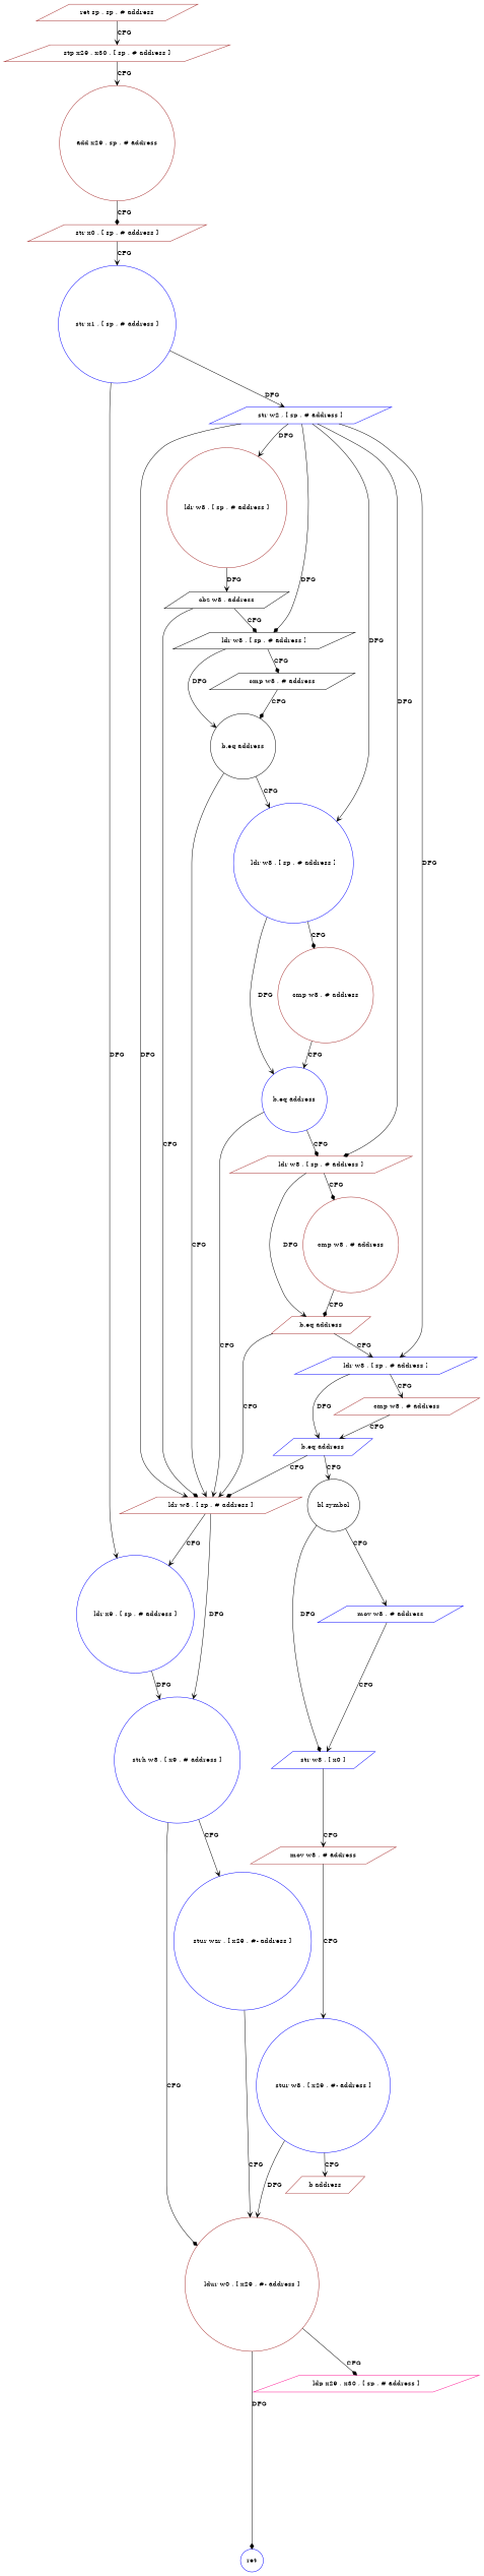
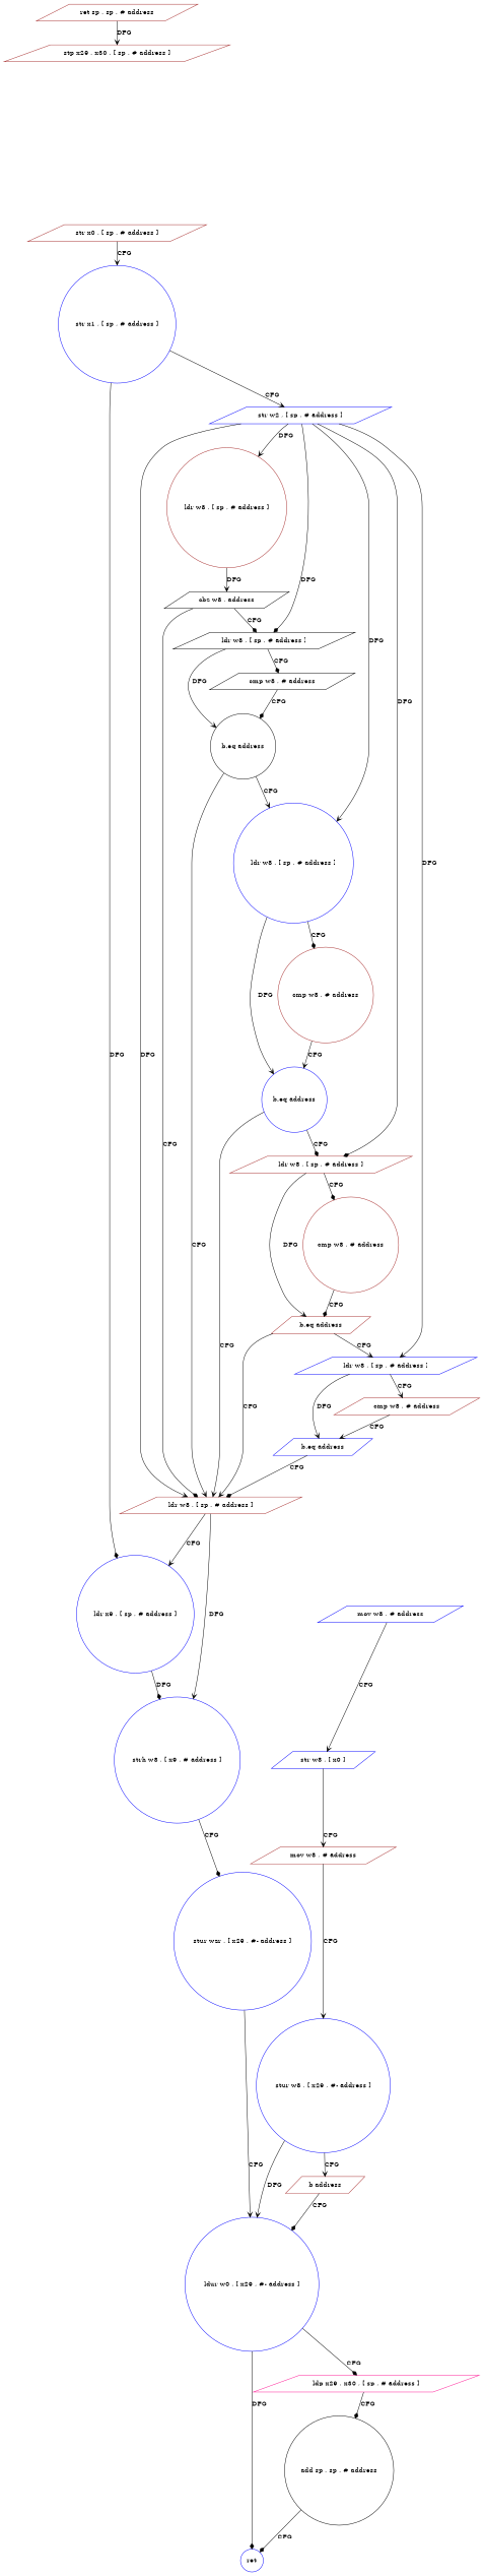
  digraph {
    node [color=blue shape=parallelogram]
    edge [arrowhead=vee]
    n1 [color=brown label="ret sp , sp , # address"]
    n2 [color=brown label="stp x29 , x30 , [ sp , # address ]"]
-   n3 [color=brown label="add x29 , sp , # address" shape=circle]
    n4 [color=brown label="str x0 , [ sp , # address ]"]
    n5 [label="str x1 , [ sp , # address ]" shape=circle]
    n6 [label="str w2 , [ sp , # address ]"]
    n7 [label="ldr x9 , [ sp , # address ]" shape=circle]
    n8 [color=brown label="ldr w8 , [ sp , # address ]" shape=circle]
    n9 [color=brown label="ldr w8 , [ sp , # address ]"]
    n10 [color=black label="ldr w8 , [ sp , # address ]"]
    n11 [label="ldr w8 , [ sp , # address ]" shape=circle]
    n12 [color=brown label="ldr w8 , [ sp , # address ]"]
    n13 [label="ldr w8 , [ sp , # address ]"]
    n14 [label="strh w8 , [ x9 , # address ]" shape=circle]
    n15 [color=black label="cbz w8 , address"]
    n16 [color=black label="cmp w8 , # address"]
    n17 [color=black label="b.eq address" shape=circle]
    n18 [color=brown label="cmp w8 , # address" shape=circle]
    n19 [label="b.eq address" shape=circle]
    n20 [color=brown label="cmp w8 , # address" shape=circle]
    n21 [color=brown label="b.eq address"]
    n22 [color=brown label="cmp w8 , # address"]
    n23 [label="b.eq address"]
    n24 [label="stur wzr , [ x29 , #- address ]" shape=circle]
-   n25 [color=brown label="ldur w0 , [ x29 , #- address ]" shape=circle]
+   n25 [label="ldur w0 , [ x29 , #- address ]" shape=circle]
    n26 [color=deeppink label="ldp x29 , x30 , [ sp , # address ]"]
    n27 [label=ret shape=circle]
-   n29 [color=black label="bl symbol" shape=circle]
+   n28 [color=black label="add sp , sp , # address" shape=circle]
    n30 [label="mov w8 , # address"]
    n31 [label="str w8 , [ x0 ]"]
    n32 [color=brown label="mov w8 , # address"]
    n33 [label="stur w8 , [ x29 , #- address ]" shape=circle]
    n34 [color=brown label="b address"]
-   n1 -> n2 [label=CFG]
-   n2 -> n3 [label=CFG]
-   n3 -> n4 [arrowhead=diamond label=CFG]
+   n1 -> n2 [label=DFG]
    n4 -> n5 [label=CFG]
-   n5 -> n6 [label=DFG]
-   n5 -> n7 [label=DFG]
+   n5 -> n6 [label=CFG]
+   n5 -> n7 [arrowhead=diamond label=DFG]
    n6 -> n8 [label=DFG]
    n6 -> n9 [label=DFG]
    n6 -> n10 [arrowhead=diamond label=DFG]
    n6 -> n11 [label=DFG]
    n6 -> n12 [arrowhead=diamond label=DFG]
    n6 -> n13 [label=DFG]
-   n7 -> n14 [label=DFG]
+   n7 -> n14 [arrowhead=diamond label=DFG]
    n8 -> n15 [label=DFG]
    n9 -> n7 [label=CFG]
    n9 -> n14 [label=DFG]
    n10 -> n16 [arrowhead=diamond label=CFG]
    n10 -> n17 [label=DFG]
    n11 -> n18 [arrowhead=diamond label=CFG]
    n11 -> n19 [label=DFG]
    n12 -> n20 [arrowhead=diamond label=CFG]
    n12 -> n21 [label=DFG]
    n13 -> n22 [label=CFG]
    n13 -> n23 [label=DFG]
-   n14 -> n24 [label=CFG]
+   n14 -> n24 [arrowhead=diamond label=CFG]
    n15 -> n9 [arrowhead=diamond label=CFG]
    n15 -> n10 [arrowhead=diamond label=CFG]
    n16 -> n17 [arrowhead=diamond label=CFG]
    n17 -> n9 [label=CFG]
    n17 -> n11 [label=CFG]
    n18 -> n19 [label=CFG]
    n19 -> n9 [label=CFG]
    n19 -> n12 [arrowhead=diamond label=CFG]
    n20 -> n21 [arrowhead=diamond label=CFG]
    n21 -> n9 [label=CFG]
    n21 -> n13 [label=CFG]
    n22 -> n23 [label=CFG]
    n23 -> n9 [arrowhead=diamond label=CFG]
-   n23 -> n29 [label=CFG]
    n24 -> n25 [label=CFG]
    n25 -> n26 [arrowhead=diamond label=CFG]
    n25 -> n27 [arrowhead=diamond label=DFG]
-   n29 -> n30 [label=CFG]
-   n29 -> n31 [arrowhead=diamond label=DFG]
+   n26 -> n28 [arrowhead=diamond label=CFG]
+   n28 -> n27 [arrowhead=diamond label=CFG]
    n30 -> n31 [label=CFG]
    n31 -> n32 [label=CFG]
    n32 -> n33 [label=CFG]
    n33 -> n25 [label=DFG]
    n33 -> n34 [label=CFG]
-   n14 -> n25 [arrowhead=diamond label=CFG]
+   n34 -> n25 [arrowhead=diamond label=CFG]
  }
